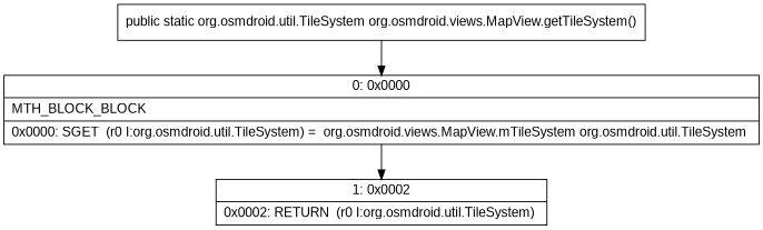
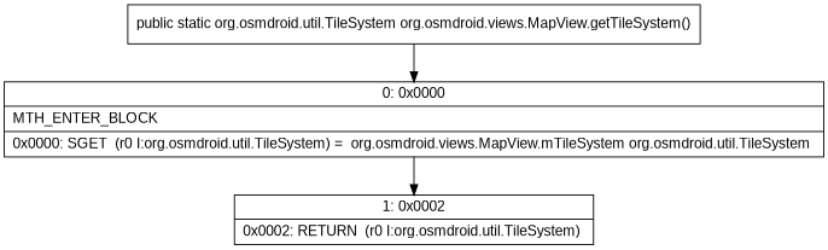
  digraph {
    fontname="Liberation Sans"
    node [shape=record fontname="Liberation Sans"]
    edge [fontname="Liberation Sans"]
-   n1 [label="{0\:\ 0x0000|MTH_BLOCK_BLOCK\l|0x0000: SGET  (r0 I:org.osmdroid.util.TileSystem) =  org.osmdroid.views.MapView.mTileSystem org.osmdroid.util.TileSystem \l}"]
+   n1 [label="{0\:\ 0x0000|MTH_ENTER_BLOCK\l|0x0000: SGET  (r0 I:org.osmdroid.util.TileSystem) =  org.osmdroid.views.MapView.mTileSystem org.osmdroid.util.TileSystem \l}"]
    n2 [label="{1\:\ 0x0002|0x0002: RETURN  (r0 I:org.osmdroid.util.TileSystem) \l}"]
    n3 [label="{public static org.osmdroid.util.TileSystem org.osmdroid.views.MapView.getTileSystem() }"]
    n1 -> n2
    n3 -> n1
  }
